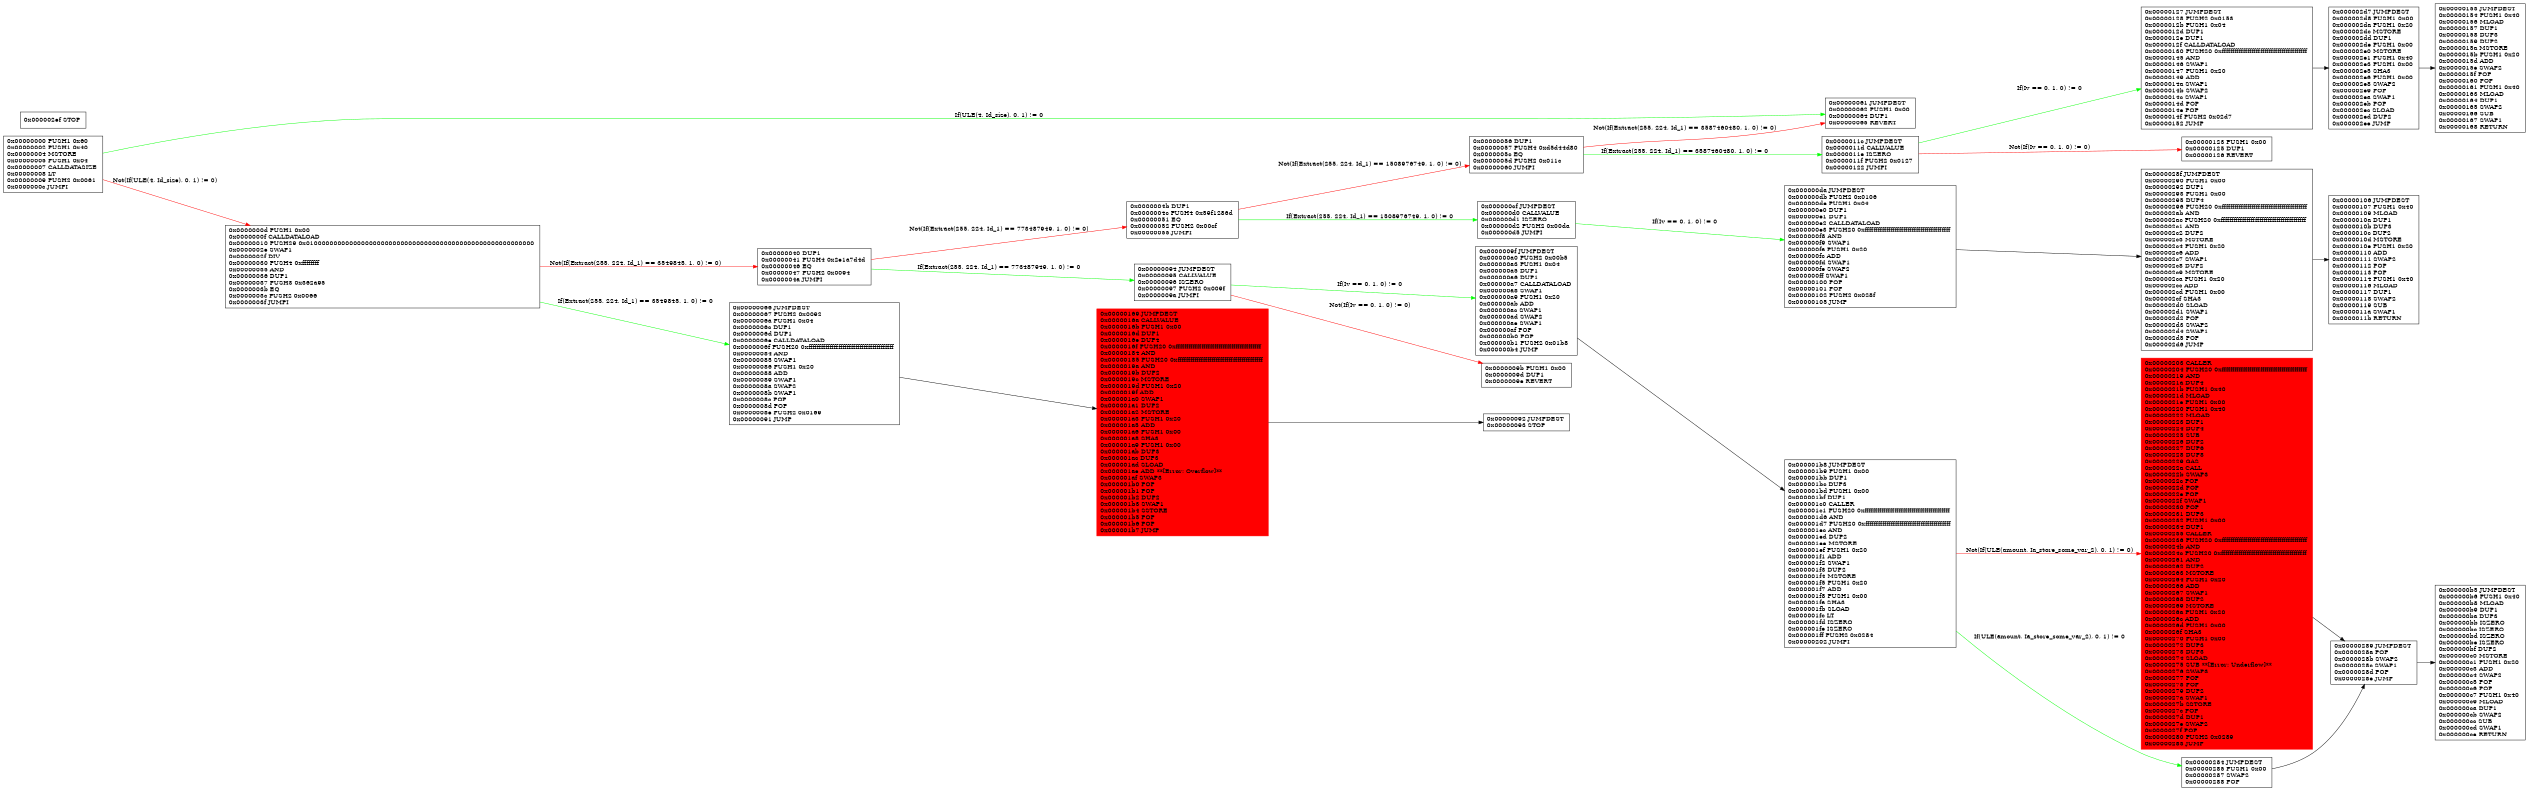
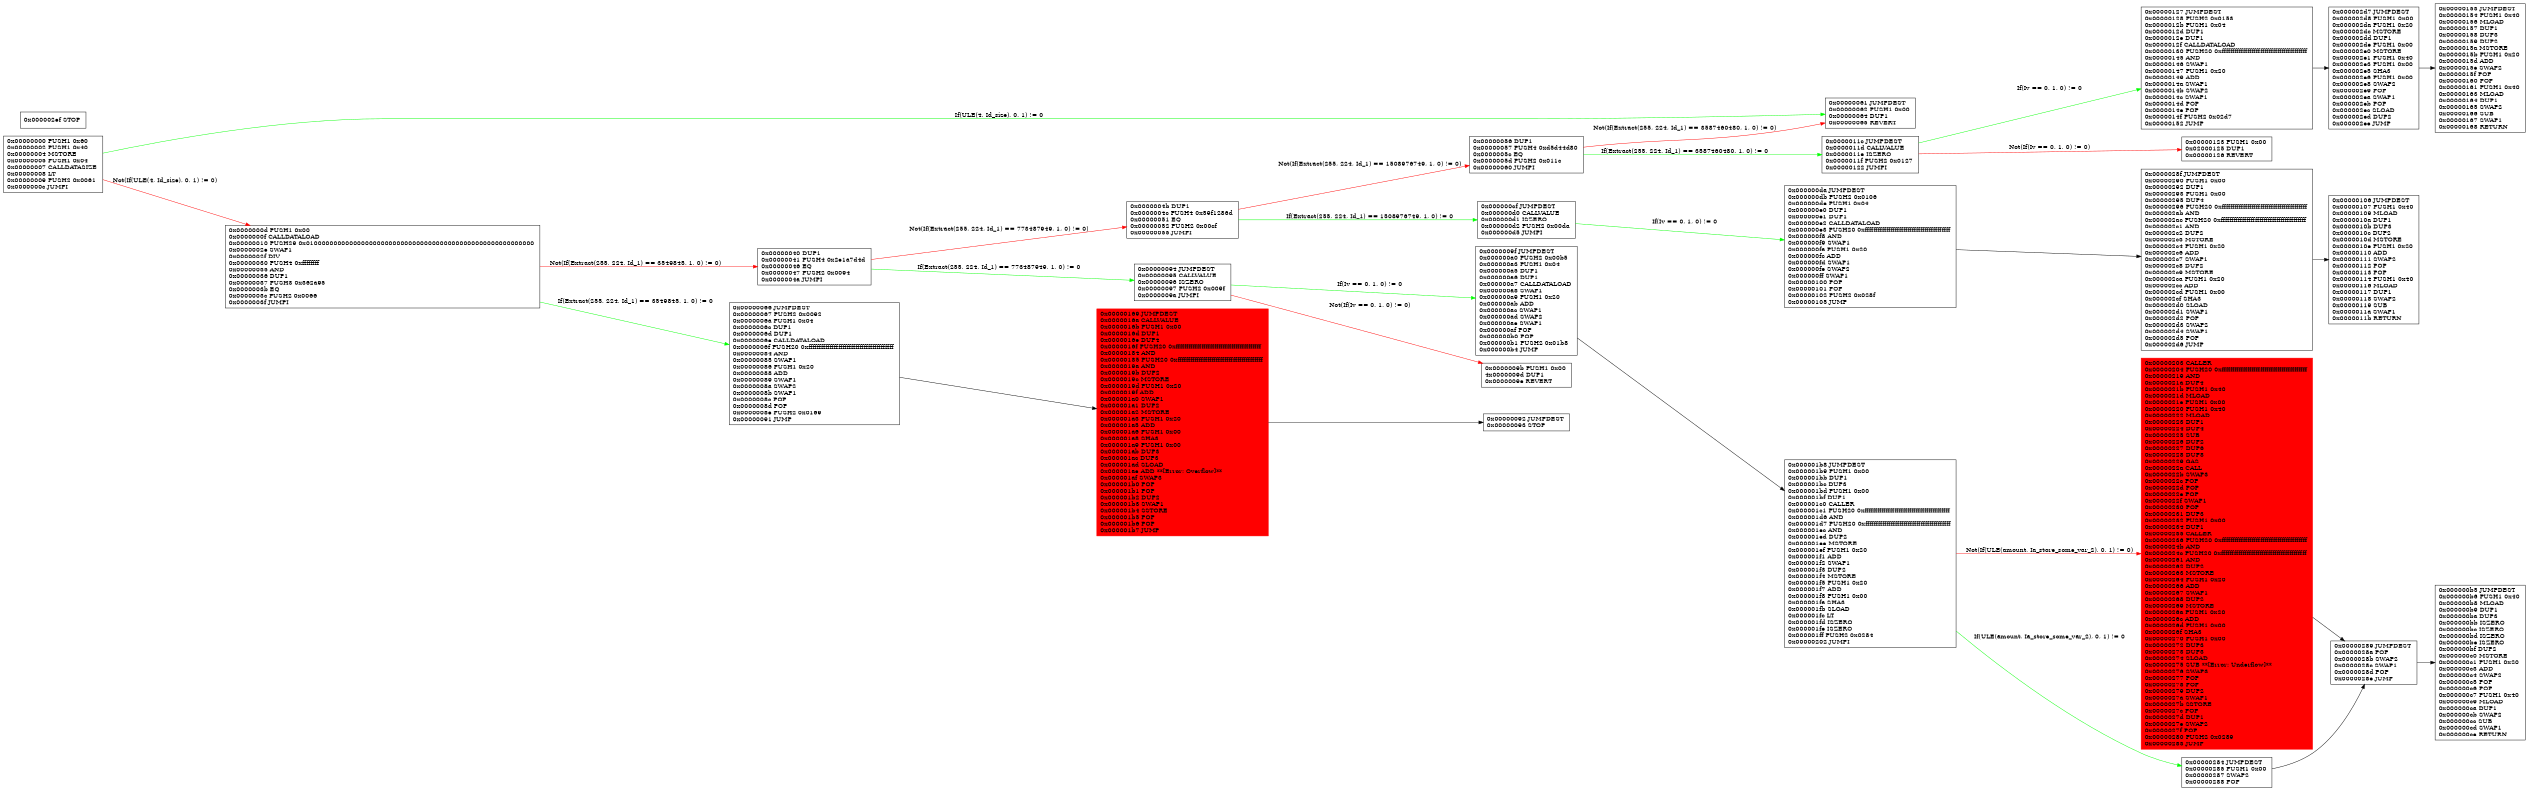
  digraph {
    fontname=Courier
    fontsize=14.0
    labeljust=l
    nojustify=true
    rankdir=LR
    node [shape=record]
    edge [color=black]
    n1 [label="0x00000000 PUSH1 0x60 \l0x00000002 PUSH1 0x40 \l0x00000004 MSTORE \l0x00000005 PUSH1 0x04 \l0x00000007 CALLDATASIZE \l0x00000008 LT \l0x00000009 PUSH2 0x0061 \l0x0000000c JUMPI \l"]
    n2 [label="0x00000061 JUMPDEST \l0x00000062 PUSH1 0x00 \l0x00000064 DUP1 \l0x00000065 REVERT \l"]
    n3 [label="0x0000000d PUSH1 0x00 \l0x0000000f CALLDATALOAD \l0x00000010 PUSH29 0x0100000000000000000000000000000000000000000000000000000000 \l0x0000002e SWAP1 \l0x0000002f DIV \l0x00000030 PUSH4 0xffffffff \l0x00000035 AND \l0x00000036 DUP1 \l0x00000037 PUSH3 0x362a95 \l0x0000003b EQ \l0x0000003c PUSH2 0x0066 \l0x0000003f JUMPI \l"]
    n4 [label="0x00000066 JUMPDEST \l0x00000067 PUSH2 0x0092 \l0x0000006a PUSH1 0x04 \l0x0000006c DUP1 \l0x0000006d DUP1 \l0x0000006e CALLDATALOAD \l0x0000006f PUSH20 0xffffffffffffffffffffffffffffffffffffffff \l0x00000084 AND \l0x00000085 SWAP1 \l0x00000086 PUSH1 0x20 \l0x00000088 ADD \l0x00000089 SWAP1 \l0x0000008a SWAP2 \l0x0000008b SWAP1 \l0x0000008c POP \l0x0000008d POP \l0x0000008e PUSH2 0x0169 \l0x00000091 JUMP \l"]
    n5 [label="0x00000040 DUP1 \l0x00000041 PUSH4 0x2e1a7d4d \l0x00000046 EQ \l0x00000047 PUSH2 0x0094 \l0x0000004a JUMPI \l"]
    n6 [color=red label="0x00000169 JUMPDEST \l0x0000016a CALLVALUE \l0x0000016b PUSH1 0x00 \l0x0000016d DUP1 \l0x0000016e DUP4 \l0x0000016f PUSH20 0xffffffffffffffffffffffffffffffffffffffff \l0x00000184 AND \l0x00000185 PUSH20 0xffffffffffffffffffffffffffffffffffffffff \l0x0000019a AND \l0x0000019b DUP2 \l0x0000019c MSTORE \l0x0000019d PUSH1 0x20 \l0x0000019f ADD \l0x000001a0 SWAP1 \l0x000001a1 DUP2 \l0x000001a2 MSTORE \l0x000001a3 PUSH1 0x20 \l0x000001a5 ADD \l0x000001a6 PUSH1 0x00 \l0x000001a8 SHA3 \l0x000001a9 PUSH1 0x00 \l0x000001ab DUP3 \l0x000001ac DUP3 \l0x000001ad SLOAD \l0x000001ae ADD  **[Error: Overflow]**\l0x000001af SWAP3 \l0x000001b0 POP \l0x000001b1 POP \l0x000001b2 DUP2 \l0x000001b3 SWAP1 \l0x000001b4 SSTORE \l0x000001b5 POP \l0x000001b6 POP \l0x000001b7 JUMP \l" style=filled]
    n7 [label="0x00000094 JUMPDEST \l0x00000095 CALLVALUE \l0x00000096 ISZERO \l0x00000097 PUSH2 0x009f \l0x0000009a JUMPI \l"]
    n8 [label="0x0000004b DUP1 \l0x0000004c PUSH4 0x59f1286d \l0x00000051 EQ \l0x00000052 PUSH2 0x00cf \l0x00000055 JUMPI \l"]
    n9 [color=red label="0x00000203 CALLER \l0x00000204 PUSH20 0xffffffffffffffffffffffffffffffffffffffff \l0x00000219 AND \l0x0000021a DUP4 \l0x0000021b PUSH1 0x40 \l0x0000021d MLOAD \l0x0000021e PUSH1 0x00 \l0x00000220 PUSH1 0x40 \l0x00000222 MLOAD \l0x00000223 DUP1 \l0x00000224 DUP4 \l0x00000225 SUB \l0x00000226 DUP2 \l0x00000227 DUP6 \l0x00000228 DUP8 \l0x00000229 GAS \l0x0000022a CALL \l0x0000022b SWAP3 \l0x0000022c POP \l0x0000022d POP \l0x0000022e POP \l0x0000022f SWAP1 \l0x00000230 POP \l0x00000231 DUP3 \l0x00000232 PUSH1 0x00 \l0x00000234 DUP1 \l0x00000235 CALLER \l0x00000236 PUSH20 0xffffffffffffffffffffffffffffffffffffffff \l0x0000024b AND \l0x0000024c PUSH20 0xffffffffffffffffffffffffffffffffffffffff \l0x00000261 AND \l0x00000262 DUP2 \l0x00000263 MSTORE \l0x00000264 PUSH1 0x20 \l0x00000266 ADD \l0x00000267 SWAP1 \l0x00000268 DUP2 \l0x00000269 MSTORE \l0x0000026a PUSH1 0x20 \l0x0000026c ADD \l0x0000026d PUSH1 0x00 \l0x0000026f SHA3 \l0x00000270 PUSH1 0x00 \l0x00000272 DUP3 \l0x00000273 DUP3 \l0x00000274 SLOAD \l0x00000275 SUB  **[Error: Underflow]**\l0x00000276 SWAP3 \l0x00000277 POP \l0x00000278 POP \l0x00000279 DUP2 \l0x0000027a SWAP1 \l0x0000027b SSTORE \l0x0000027c POP \l0x0000027d DUP1 \l0x0000027e SWAP2 \l0x0000027f POP \l0x00000280 PUSH2 0x0289 \l0x00000283 JUMP \l" style=filled]
    n10 [label="0x00000289 JUMPDEST \l0x0000028a POP \l0x0000028b SWAP2 \l0x0000028c SWAP1 \l0x0000028d POP \l0x0000028e JUMP \l"]
    n11 [label="0x000000b5 JUMPDEST \l0x000000b6 PUSH1 0x40 \l0x000000b8 MLOAD \l0x000000b9 DUP1 \l0x000000ba DUP3 \l0x000000bb ISZERO \l0x000000bc ISZERO \l0x000000bd ISZERO \l0x000000be ISZERO \l0x000000bf DUP2 \l0x000000c0 MSTORE \l0x000000c1 PUSH1 0x20 \l0x000000c3 ADD \l0x000000c4 SWAP2 \l0x000000c5 POP \l0x000000c6 POP \l0x000000c7 PUSH1 0x40 \l0x000000c9 MLOAD \l0x000000ca DUP1 \l0x000000cb SWAP2 \l0x000000cc SUB \l0x000000cd SWAP1 \l0x000000ce RETURN \l"]
    n12 [label="0x00000284 JUMPDEST \l0x00000285 PUSH1 0x00 \l0x00000287 SWAP2 \l0x00000288 POP \l"]
    n13 [label="0x00000056 DUP1 \l0x00000057 PUSH4 0xd5d44d80 \l0x0000005c EQ \l0x0000005d PUSH2 0x011c \l0x00000060 JUMPI \l"]
    n14 [label="0x0000011c JUMPDEST \l0x0000011d CALLVALUE \l0x0000011e ISZERO \l0x0000011f PUSH2 0x0127 \l0x00000122 JUMPI \l"]
    n15 [label="0x00000127 JUMPDEST \l0x00000128 PUSH2 0x0153 \l0x0000012b PUSH1 0x04 \l0x0000012d DUP1 \l0x0000012e DUP1 \l0x0000012f CALLDATALOAD \l0x00000130 PUSH20 0xffffffffffffffffffffffffffffffffffffffff \l0x00000145 AND \l0x00000146 SWAP1 \l0x00000147 PUSH1 0x20 \l0x00000149 ADD \l0x0000014a SWAP1 \l0x0000014b SWAP2 \l0x0000014c SWAP1 \l0x0000014d POP \l0x0000014e POP \l0x0000014f PUSH2 0x02d7 \l0x00000152 JUMP \l"]
-   n16 [label="0x00000123 PUSH1 0x00 \l0x00000125 DUP1 \l0x00000126 REVERT \l"]
+   n16 [label="0x00000123 PUSH1 0x00 \l0x02000125 DUP1 \l0x00000126 REVERT \l"]
    n17 [label="0x000002d7 JUMPDEST \l0x000002d8 PUSH1 0x00 \l0x000002da PUSH1 0x20 \l0x000002dc MSTORE \l0x000002dd DUP1 \l0x000002de PUSH1 0x00 \l0x000002e0 MSTORE \l0x000002e1 PUSH1 0x40 \l0x000002e3 PUSH1 0x00 \l0x000002e5 SHA3 \l0x000002e6 PUSH1 0x00 \l0x000002e8 SWAP2 \l0x000002e9 POP \l0x000002ea SWAP1 \l0x000002eb POP \l0x000002ec SLOAD \l0x000002ed DUP2 \l0x000002ee JUMP \l"]
    n18 [label="0x00000106 JUMPDEST \l0x00000107 PUSH1 0x40 \l0x00000109 MLOAD \l0x0000010a DUP1 \l0x0000010b DUP3 \l0x0000010c DUP2 \l0x0000010d MSTORE \l0x0000010e PUSH1 0x20 \l0x00000110 ADD \l0x00000111 SWAP2 \l0x00000112 POP \l0x00000113 POP \l0x00000114 PUSH1 0x40 \l0x00000116 MLOAD \l0x00000117 DUP1 \l0x00000118 SWAP2 \l0x00000119 SUB \l0x0000011a SWAP1 \l0x0000011b RETURN \l"]
    n19 [label="0x00000092 JUMPDEST \l0x00000093 STOP \l"]
    n20 [label="0x0000009f JUMPDEST \l0x000000a0 PUSH2 0x00b5 \l0x000000a3 PUSH1 0x04 \l0x000000a5 DUP1 \l0x000000a6 DUP1 \l0x000000a7 CALLDATALOAD \l0x000000a8 SWAP1 \l0x000000a9 PUSH1 0x20 \l0x000000ab ADD \l0x000000ac SWAP1 \l0x000000ad SWAP2 \l0x000000ae SWAP1 \l0x000000af POP \l0x000000b0 POP \l0x000000b1 PUSH2 0x01b8 \l0x000000b4 JUMP \l"]
-   n21 [label="0x0000009b PUSH1 0x00 \l0x0000009d DUP1 \l0x0000009e REVERT \l"]
+   n21 [label="0x0000009b PUSH1 0x00 \l4x0000009d DUP1 \l0x0000009e REVERT \l"]
    n22 [label="0x000000cf JUMPDEST \l0x000000d0 CALLVALUE \l0x000000d1 ISZERO \l0x000000d2 PUSH2 0x00da \l0x000000d5 JUMPI \l"]
    n23 [label="0x0000028f JUMPDEST \l0x00000290 PUSH1 0x00 \l0x00000292 DUP1 \l0x00000293 PUSH1 0x00 \l0x00000295 DUP4 \l0x00000296 PUSH20 0xffffffffffffffffffffffffffffffffffffffff \l0x000002ab AND \l0x000002ac PUSH20 0xffffffffffffffffffffffffffffffffffffffff \l0x000002c1 AND \l0x000002c2 DUP2 \l0x000002c3 MSTORE \l0x000002c4 PUSH1 0x20 \l0x000002c6 ADD \l0x000002c7 SWAP1 \l0x000002c8 DUP2 \l0x000002c9 MSTORE \l0x000002ca PUSH1 0x20 \l0x000002cc ADD \l0x000002cd PUSH1 0x00 \l0x000002cf SHA3 \l0x000002d0 SLOAD \l0x000002d1 SWAP1 \l0x000002d2 POP \l0x000002d3 SWAP2 \l0x000002d4 SWAP1 \l0x000002d5 POP \l0x000002d6 JUMP \l"]
    n24 [label="0x000001b8 JUMPDEST \l0x000001b9 PUSH1 0x00 \l0x000001bb DUP1 \l0x000001bc DUP3 \l0x000001bd PUSH1 0x00 \l0x000001bf DUP1 \l0x000001c0 CALLER \l0x000001c1 PUSH20 0xffffffffffffffffffffffffffffffffffffffff \l0x000001d6 AND \l0x000001d7 PUSH20 0xffffffffffffffffffffffffffffffffffffffff \l0x000001ec AND \l0x000001ed DUP2 \l0x000001ee MSTORE \l0x000001ef PUSH1 0x20 \l0x000001f1 ADD \l0x000001f2 SWAP1 \l0x000001f3 DUP2 \l0x000001f4 MSTORE \l0x000001f5 PUSH1 0x20 \l0x000001f7 ADD \l0x000001f8 PUSH1 0x00 \l0x000001fa SHA3 \l0x000001fb SLOAD \l0x000001fc LT \l0x000001fd ISZERO \l0x000001fe ISZERO \l0x000001ff PUSH2 0x0284 \l0x00000202 JUMPI \l"]
    n25 [label="0x00000153 JUMPDEST \l0x00000154 PUSH1 0x40 \l0x00000156 MLOAD \l0x00000157 DUP1 \l0x00000158 DUP3 \l0x00000159 DUP2 \l0x0000015a MSTORE \l0x0000015b PUSH1 0x20 \l0x0000015d ADD \l0x0000015e SWAP2 \l0x0000015f POP \l0x00000160 POP \l0x00000161 PUSH1 0x40 \l0x00000163 MLOAD \l0x00000164 DUP1 \l0x00000165 SWAP2 \l0x00000166 SUB \l0x00000167 SWAP1 \l0x00000168 RETURN \l"]
    n26 [label="0x000000da JUMPDEST \l0x000000db PUSH2 0x0106 \l0x000000de PUSH1 0x04 \l0x000000e0 DUP1 \l0x000000e1 DUP1 \l0x000000e2 CALLDATALOAD \l0x000000e3 PUSH20 0xffffffffffffffffffffffffffffffffffffffff \l0x000000f8 AND \l0x000000f9 SWAP1 \l0x000000fa PUSH1 0x20 \l0x000000fc ADD \l0x000000fd SWAP1 \l0x000000fe SWAP2 \l0x000000ff SWAP1 \l0x00000100 POP \l0x00000101 POP \l0x00000102 PUSH2 0x028f \l0x00000105 JUMP \l"]
    n27 [label="0x000002ef STOP \l"]
    n1 -> n2 [color=green label=" If(ULE(4, Id_size), 0, 1) != 0"]
    n1 -> n3 [color=red label=" Not(If(ULE(4, Id_size), 0, 1) != 0)"]
    n3 -> n4 [color=green label=" If(Extract(255, 224, Id_1) == 3549845, 1, 0) != 0"]
    n3 -> n5 [color=red label=" Not(If(Extract(255, 224, Id_1) == 3549845, 1, 0) != 0)"]
    n4 -> n6
    n5 -> n7 [color=green label=" If(Extract(255, 224, Id_1) == 773487949, 1, 0) != 0"]
    n5 -> n8 [color=red label=" Not(If(Extract(255, 224, Id_1) == 773487949, 1, 0) != 0)"]
    n6 -> n19
    n7 -> n20 [color=green label=" If(Iv == 0, 1, 0) != 0"]
    n7 -> n21 [color=red label=" Not(If(Iv == 0, 1, 0) != 0)"]
    n8 -> n13 [color=red label=" Not(If(Extract(255, 224, Id_1) == 1508976749, 1, 0) != 0)"]
    n8 -> n22 [color=green label=" If(Extract(255, 224, Id_1) == 1508976749, 1, 0) != 0"]
    n9 -> n10
    n10 -> n11
    n12 -> n10
    n13 -> n2 [color=red label=" Not(If(Extract(255, 224, Id_1) == 3587460480, 1, 0) != 0)"]
    n13 -> n14 [color=green label=" If(Extract(255, 224, Id_1) == 3587460480, 1, 0) != 0"]
    n14 -> n15 [color=green label=" If(Iv == 0, 1, 0) != 0"]
    n14 -> n16 [color=red label=" Not(If(Iv == 0, 1, 0) != 0)"]
    n15 -> n17
    n17 -> n25
    n20 -> n24
    n22 -> n26 [color=green label=" If(Iv == 0, 1, 0) != 0"]
    n23 -> n18
    n24 -> n9 [color=red label=" Not(If(ULE(amount, Ia_store_some_var_2), 0, 1) != 0)"]
    n24 -> n12 [color=green label=" If(ULE(amount, Ia_store_some_var_2), 0, 1) != 0"]
    n26 -> n23
  }
